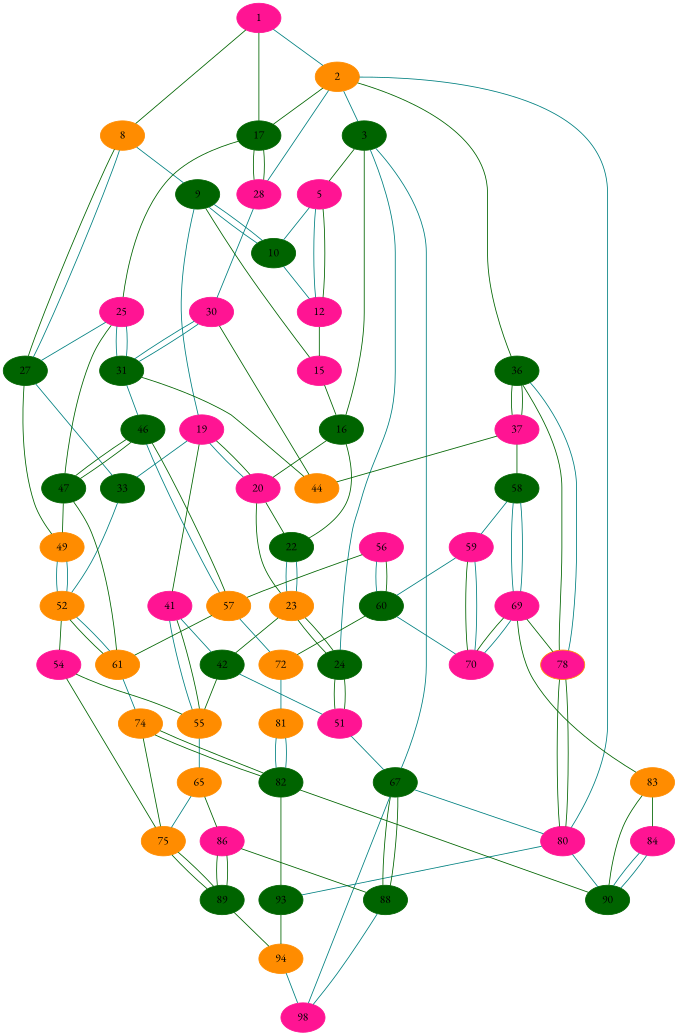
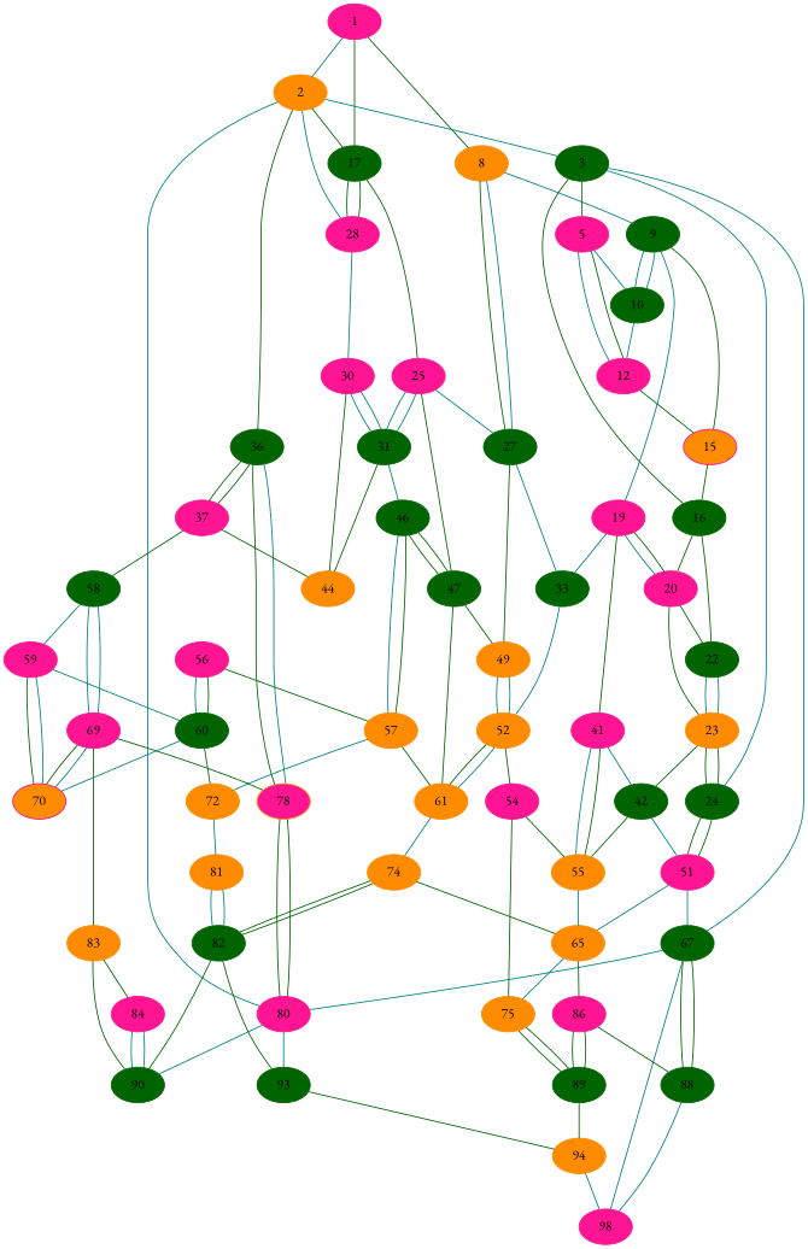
  graph {
    fontname="EB Garamond"
    node [color=darkgreen fontname="EB Garamond" style=filled]
    edge [color=darkgreen fontname="EB Garamond"]
    1 [color=deeppink super="+7"]
    2 [color=darkorange super="+29"]
    8 [color=darkorange]
    17 [super="+18"]
    3 [super="+4"]
    28 [color=deeppink]
    36
    80 [color=deeppink super="+97"]
    9 [super="+14"]
    27 [super="+32"]
    25 [color=deeppink super="+26"]
    5 [color=deeppink super="+6"]
    16 [super="+21"]
    24
    67 [super="+68"]
    30 [color=deeppink super="+39"]
    37 [color=deeppink super="+38"]
    78 [color=darkorange fillcolor=deeppink]
    90 [super="+92"]
    93
    10 [super="+11"]
    12 [color=deeppink super="+13"]
    20 [color=deeppink super="+35"]
    22
    51 [color=deeppink super="+66"]
    88
    98 [color=deeppink super="+99"]
-   15 [color=deeppink]
+   15 [color=deeppink fillcolor=darkorange]
    19 [color=deeppink super="+34"]
    33
    49 [color=darkorange]
    41 [color=deeppink]
    23 [color=darkorange super="+40"]
    31 [super="+45"]
    47 [super="+48"]
    52 [color=darkorange super="+53"]
    42 [super="+43"]
    55 [color=darkorange super="+64"]
    65 [color=darkorange super="+77"]
    44 [color=darkorange super="+50"]
    46
    61 [color=darkorange super="+63"]
    58
    57 [color=darkorange super="+62"]
    54 [color=deeppink]
    59 [color=deeppink]
    69 [color=deeppink super="+79"]
    56 [color=deeppink]
    60 [super="+71"]
    72 [color=darkorange super="+73"]
    74 [color=darkorange]
    75 [color=darkorange super="+76"]
    86 [color=deeppink super="+87"]
    89 [super="+96"]
-   70 [color=deeppink]
+   70 [color=deeppink fillcolor=darkorange]
    81 [color=darkorange super="+85"]
    83 [color=darkorange]
    82 [super="+91"]
    84 [color=deeppink]
    94 [color=darkorange super="+95"]
    1 -- 2 [color=teal]
    1 -- 8
    1 -- 17
    2 -- 17
    2 -- 3 [color=teal]
    2 -- 28 [color=teal]
    2 -- 36
    2 -- 80 [color=teal]
    8 -- 9 [color=teal]
    8 -- 27
    8 -- 27 [color=teal]
    17 -- 28
    17 -- 28
    17 -- 25
    3 -- 5
    3 -- 16
    3 -- 24 [color=teal]
    3 -- 67 [color=teal]
    28 -- 30 [color=teal]
    36 -- 37
    36 -- 37
    36 -- 78
    36 -- 78 [color=teal]
    80 -- 90 [color=teal]
    80 -- 93 [color=teal]
    9 -- 10 [color=teal]
    9 -- 10 [color=teal]
    9 -- 15
    9 -- 19 [color=teal]
    27 -- 33 [color=teal]
    27 -- 49
    25 -- 27 [color=teal]
    25 -- 31 [color=teal]
    25 -- 31 [color=teal]
    25 -- 47
    5 -- 10 [color=teal]
    5 -- 12 [color=teal]
    5 -- 12
    16 -- 20
    16 -- 22
    24 -- 51
    24 -- 51
    67 -- 80 [color=teal]
    67 -- 88
    67 -- 88
    67 -- 98 [color=teal]
    30 -- 31 [color=teal]
    30 -- 31 [color=teal]
    30 -- 44
    37 -- 44
    37 -- 58
    78 -- 80
    78 -- 80
    93 -- 94
    10 -- 12 [color=teal]
    12 -- 15
    20 -- 22
    20 -- 23
    22 -- 23 [color=teal]
    22 -- 23 [color=teal]
    51 -- 67 [color=teal]
+   51 -- 65 [color=teal]
    88 -- 98 [color=teal]
    15 -- 16
    19 -- 20 [color=teal]
    19 -- 20
    19 -- 33 [color=teal]
    19 -- 41
    33 -- 52 [color=teal]
    49 -- 52 [color=teal]
    49 -- 52 [color=teal]
    41 -- 42 [color=teal]
    41 -- 55 [color=teal]
    41 -- 55
    23 -- 24
    23 -- 24
    23 -- 42
    31 -- 44
    31 -- 46 [color=teal]
    47 -- 49
    47 -- 61
    52 -- 61
    52 -- 61 [color=teal]
    52 -- 54
    42 -- 51 [color=teal]
    42 -- 55
    55 -- 65 [color=teal]
    65 -- 75 [color=teal]
    65 -- 86
    46 -- 47
    46 -- 47
    46 -- 57 [color=teal]
    46 -- 57
    61 -- 74 [color=teal]
    58 -- 59 [color=teal]
    58 -- 69 [color=teal]
    58 -- 69 [color=teal]
    57 -- 61
    57 -- 72 [color=teal]
    54 -- 55
    54 -- 75
    59 -- 60 [color=teal]
    59 -- 70
    59 -- 70 [color=teal]
    69 -- 78
    69 -- 70
    69 -- 70 [color=teal]
    69 -- 83
    56 -- 57
    56 -- 60 [color=teal]
    56 -- 60
    60 -- 72
    60 -- 70 [color=teal]
    72 -- 81 [color=teal weight=2]
-   74 -- 75
+   74 -- 65
    74 -- 82
    74 -- 82
    75 -- 89
    75 -- 89
    86 -- 88
    86 -- 89 [weight=2]
    86 -- 89
    89 -- 94
    81 -- 82 [color=teal]
    81 -- 82 [color=teal]
    83 -- 90
    83 -- 84
    82 -- 90
    82 -- 93
    84 -- 90 [color=teal]
    84 -- 90 [color=teal]
    94 -- 98 [color=teal weight=2]
  }
